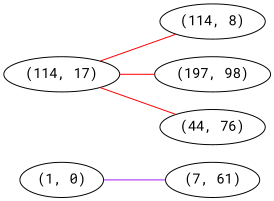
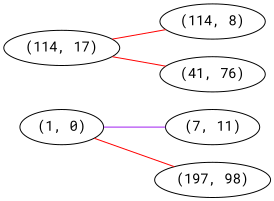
  graph {
    fontname="Roboto Mono"
    rankdir=LR
    node [fontname="Roboto Mono"]
    edge [color=red fontname="Roboto Mono" weight=1]
    n1 [label="(1, 0)"]
-   "(7, 11)" [label="(7, 61)"]
+   "(7, 11)"
    "(114, 17)"
    "(114, 8)"
    "(197, 98)"
-   "(41, 76)" [label="(44, 76)"]
+   "(41, 76)"
    n1 -- "(7, 11)" [color=purple weight=4]
    "(114, 17)" -- "(114, 8)"
-   "(114, 17)" -- "(197, 98)"
+   n1 -- "(197, 98)"
    "(114, 17)" -- "(41, 76)"
  }
